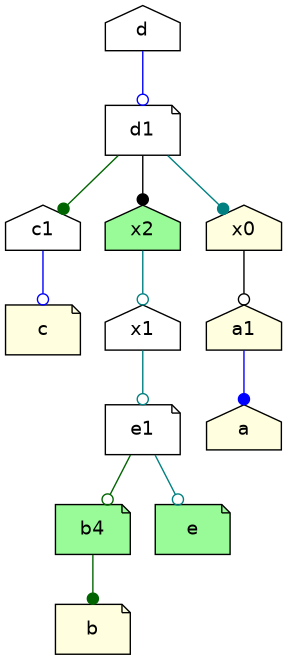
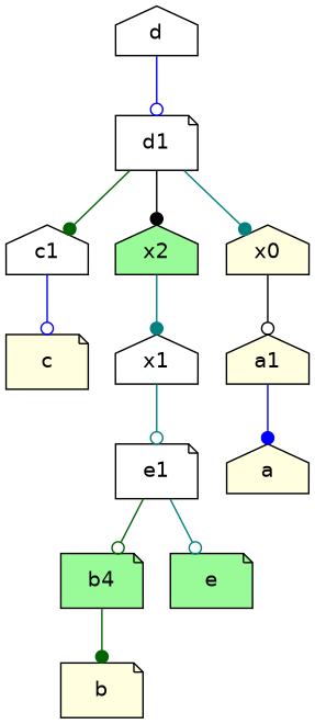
  digraph {
    fontname="DejaVu Sans"
    node [fillcolor=lightyellow fontname="DejaVu Sans" shape=house style=filled]
    edge [arrowhead=dot color=teal fontname="DejaVu Sans"]
    n1 [fillcolor=palegreen label=b4 shape=note]
    b [shape=note]
    d1 [fillcolor=white shape=note]
    c1 [fillcolor=white]
    x2 [fillcolor=palegreen]
    x0
    c [shape=note]
    x1 [fillcolor=white]
    a1
    a
    d [fillcolor=white]
    e1 [fillcolor=white shape=note]
    e [fillcolor=palegreen shape=note]
    n1 -> b [color=darkgreen]
    d1 -> c1 [color=darkgreen]
    d1 -> x2 [color=black]
    d1 -> x0
    c1 -> c [arrowhead=odot color=blue]
-   x2 -> x1 [arrowhead=odot]
+   x2 -> x1
    x0 -> a1 [arrowhead=odot color=black]
    x1 -> e1 [arrowhead=odot]
    a1 -> a [color=blue]
    d -> d1 [arrowhead=odot color=blue]
    e1 -> n1 [arrowhead=odot color=darkgreen]
    e1 -> e [arrowhead=odot]
  }
